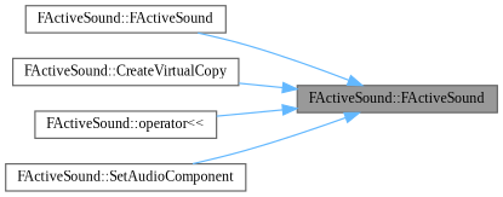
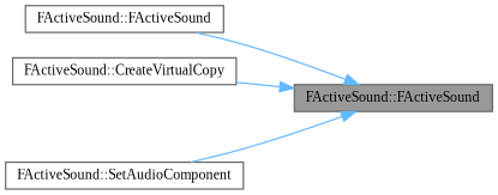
  digraph {
    rankdir=RL
    fontname="Liberation Serif"
    node [color=grey40 fillcolor=white fontname="Liberation Serif" fontsize=10 shape=box style=filled]
    edge [color=steelblue1 dir=back fontname="Liberation Serif" fontsize=10 labelfontname=Helvetica labelfontsize=10 style=solid]
    n1 [color=gray40 fillcolor=grey60 fontcolor=black height=0.2 label="FActiveSound::FActiveSound" width=0.4]
    n2 [height=0.2 label="FActiveSound::FActiveSound" width=0.4]
    n3 [height=0.2 label="FActiveSound::CreateVirtualCopy" width=0.4]
-   n4 [height=0.2 label="FActiveSound::operator\<\<" width=0.4]
    n5 [height=0.2 label="FActiveSound::SetAudioComponent" width=0.4]
    n1 -> n2
    n1 -> n3
-   n1 -> n4
    n1 -> n5
  }
